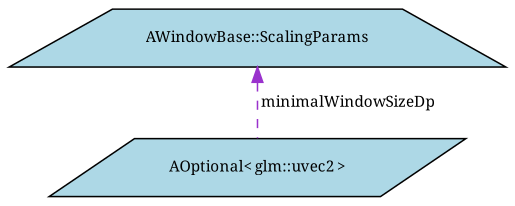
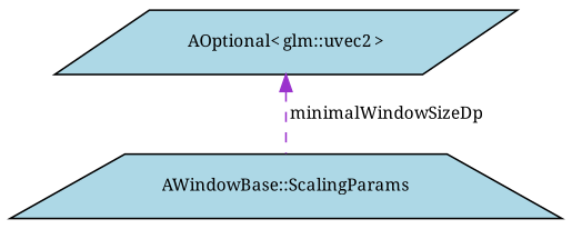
  digraph {
    fontname="Noto Serif"
    node [color=black fillcolor=lightblue fontname="Noto Serif" fontsize=10 style=filled]
    n1 [fontcolor=black height=0.2 label="AWindowBase::ScalingParams" shape=trapezium width=0.4]
    n2 [height=0.2 label="AOptional\< glm::uvec2 \>" shape=parallelogram width=0.4]
-   n1 -> n2 [color=darkorchid3 dir=back fontname="Noto Serif" fontsize=10 label=" minimalWindowSizeDp" labelfontname=Helvetica labelfontsize=10 style=dashed]
+   n2 -> n1 [color=darkorchid3 dir=back fontname="Noto Serif" fontsize=10 label=" minimalWindowSizeDp" labelfontname=Helvetica labelfontsize=10 style=dashed]
  }
